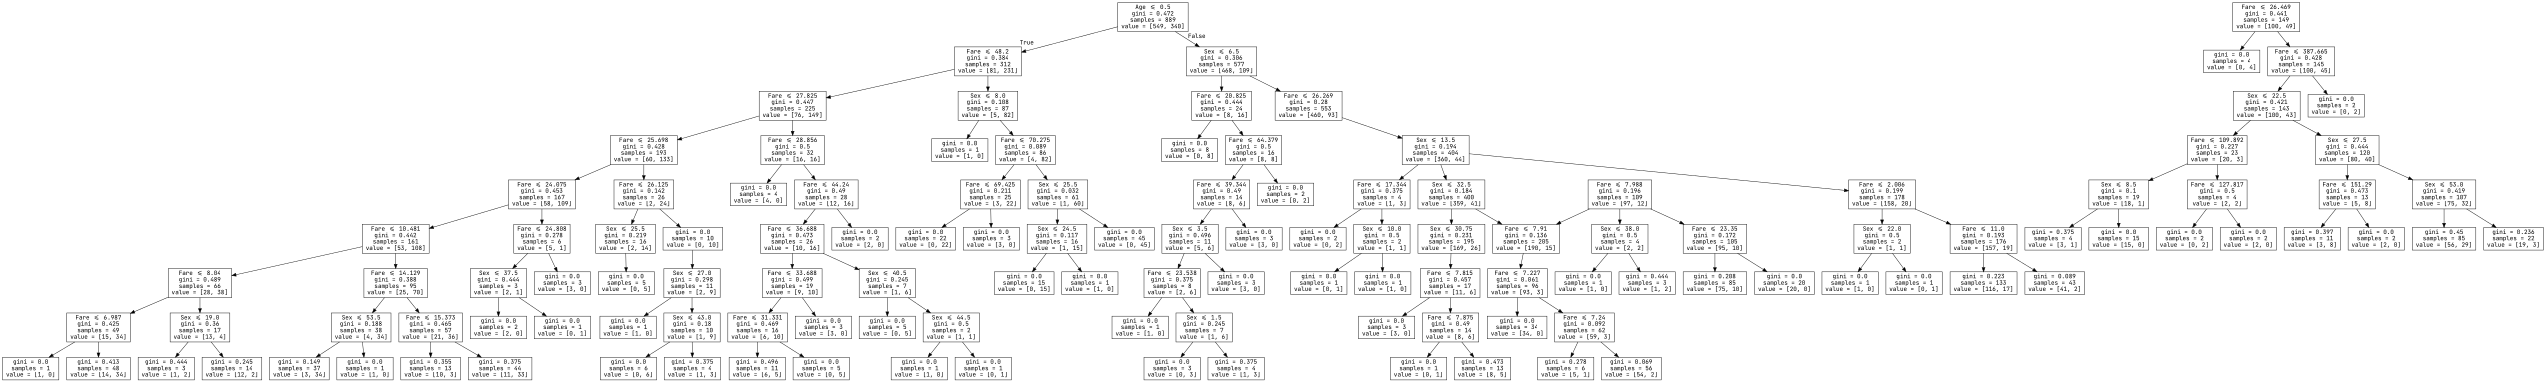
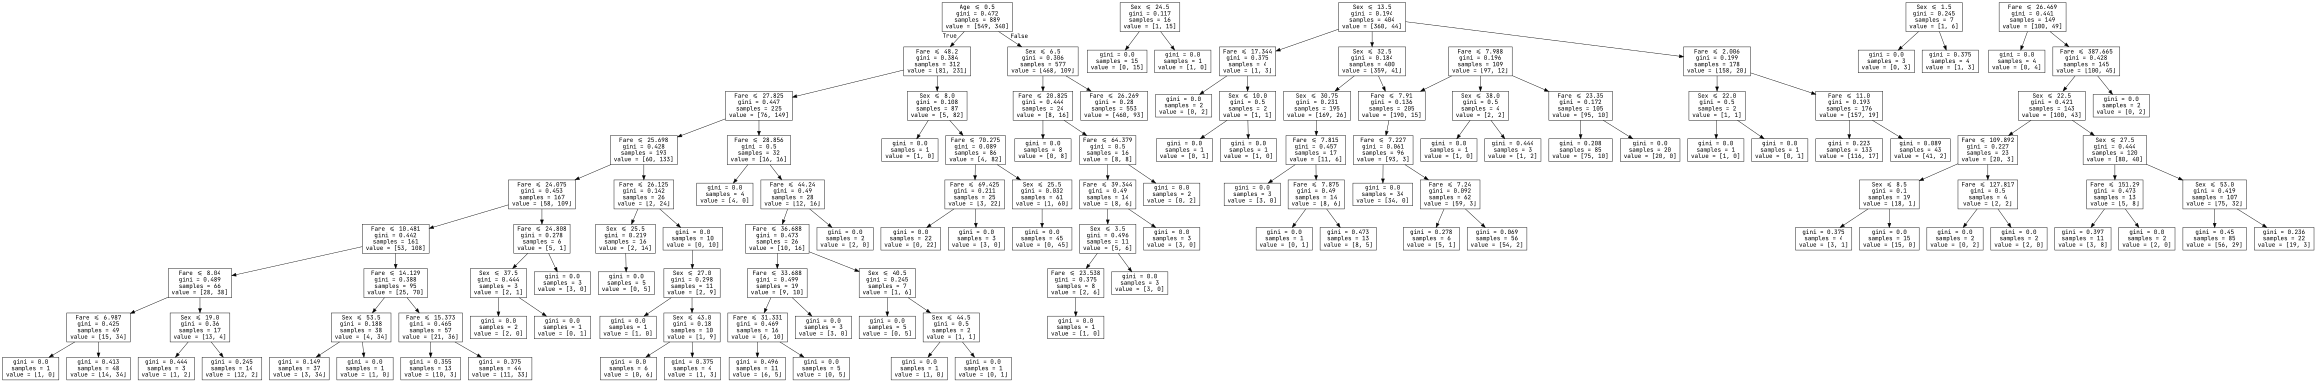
  digraph {
    fontname="JetBrains Mono"
    node [fontname="JetBrains Mono" shape=box]
    edge [fontname="JetBrains Mono"]
    n1 [label="Age <= 0.5\ngini = 0.472\nsamples = 889\nvalue = [549, 340]"]
    n2 [label="Fare <= 48.2\ngini = 0.384\nsamples = 312\nvalue = [81, 231]"]
    n3 [label="Sex <= 6.5\ngini = 0.306\nsamples = 577\nvalue = [468, 109]"]
    n4 [label="Fare <= 27.825\ngini = 0.447\nsamples = 225\nvalue = [76, 149]"]
    n5 [label="Sex <= 8.0\ngini = 0.108\nsamples = 87\nvalue = [5, 82]"]
    n6 [label="Fare <= 20.825\ngini = 0.444\nsamples = 24\nvalue = [8, 16]"]
    n7 [label="Fare <= 26.269\ngini = 0.28\nsamples = 553\nvalue = [460, 93]"]
    n8 [label="Fare <= 25.698\ngini = 0.428\nsamples = 193\nvalue = [60, 133]"]
    n9 [label="Fare <= 28.856\ngini = 0.5\nsamples = 32\nvalue = [16, 16]"]
    n10 [label="gini = 0.0\nsamples = 1\nvalue = [1, 0]"]
    n11 [label="Fare <= 70.275\ngini = 0.089\nsamples = 86\nvalue = [4, 82]"]
    n12 [label="Fare <= 24.075\ngini = 0.453\nsamples = 167\nvalue = [58, 109]"]
    n13 [label="Fare <= 26.125\ngini = 0.142\nsamples = 26\nvalue = [2, 24]"]
    n14 [label="gini = 0.0\nsamples = 4\nvalue = [4, 0]"]
    n15 [label="Fare <= 44.24\ngini = 0.49\nsamples = 28\nvalue = [12, 16]"]
    n16 [label="Fare <= 10.481\ngini = 0.442\nsamples = 161\nvalue = [53, 108]"]
    n17 [label="Fare <= 24.808\ngini = 0.278\nsamples = 6\nvalue = [5, 1]"]
    n18 [label="Sex <= 25.5\ngini = 0.219\nsamples = 16\nvalue = [2, 14]"]
    n19 [label="gini = 0.0\nsamples = 10\nvalue = [0, 10]"]
    n20 [label="Fare <= 8.04\ngini = 0.489\nsamples = 66\nvalue = [28, 38]"]
    n21 [label="Fare <= 14.129\ngini = 0.388\nsamples = 95\nvalue = [25, 70]"]
    n22 [label="Sex <= 37.5\ngini = 0.444\nsamples = 3\nvalue = [2, 1]"]
    n23 [label="gini = 0.0\nsamples = 3\nvalue = [3, 0]"]
    n24 [label="Fare <= 6.987\ngini = 0.425\nsamples = 49\nvalue = [15, 34]"]
    n25 [label="Sex <= 19.0\ngini = 0.36\nsamples = 17\nvalue = [13, 4]"]
    n26 [label="Sex <= 53.5\ngini = 0.188\nsamples = 38\nvalue = [4, 34]"]
    n27 [label="Fare <= 15.373\ngini = 0.465\nsamples = 57\nvalue = [21, 36]"]
    n28 [label="gini = 0.0\nsamples = 1\nvalue = [1, 0]"]
    n29 [label="gini = 0.413\nsamples = 48\nvalue = [14, 34]"]
    n30 [label="gini = 0.444\nsamples = 3\nvalue = [1, 2]"]
    n31 [label="gini = 0.245\nsamples = 14\nvalue = [12, 2]"]
    n32 [label="gini = 0.149\nsamples = 37\nvalue = [3, 34]"]
    n33 [label="gini = 0.0\nsamples = 1\nvalue = [1, 0]"]
    n34 [label="gini = 0.355\nsamples = 13\nvalue = [10, 3]"]
    n35 [label="gini = 0.375\nsamples = 44\nvalue = [11, 33]"]
    n36 [label="gini = 0.0\nsamples = 2\nvalue = [2, 0]"]
    n37 [label="gini = 0.0\nsamples = 1\nvalue = [0, 1]"]
    n38 [label="gini = 0.0\nsamples = 5\nvalue = [0, 5]"]
    n39 [label="Sex <= 27.0\ngini = 0.298\nsamples = 11\nvalue = [2, 9]"]
    n40 [label="gini = 0.0\nsamples = 1\nvalue = [1, 0]"]
    n41 [label="Sex <= 43.0\ngini = 0.18\nsamples = 10\nvalue = [1, 9]"]
    n42 [label="gini = 0.0\nsamples = 6\nvalue = [0, 6]"]
    n43 [label="gini = 0.375\nsamples = 4\nvalue = [1, 3]"]
    n44 [label="Fare <= 36.688\ngini = 0.473\nsamples = 26\nvalue = [10, 16]"]
    n45 [label="gini = 0.0\nsamples = 2\nvalue = [2, 0]"]
    n46 [label="Fare <= 33.688\ngini = 0.499\nsamples = 19\nvalue = [9, 10]"]
    n47 [label="Sex <= 40.5\ngini = 0.245\nsamples = 7\nvalue = [1, 6]"]
    n48 [label="Fare <= 31.331\ngini = 0.469\nsamples = 16\nvalue = [6, 10]"]
    n49 [label="gini = 0.0\nsamples = 3\nvalue = [3, 0]"]
    n50 [label="gini = 0.0\nsamples = 5\nvalue = [0, 5]"]
    n51 [label="Sex <= 44.5\ngini = 0.5\nsamples = 2\nvalue = [1, 1]"]
    n52 [label="gini = 0.496\nsamples = 11\nvalue = [6, 5]"]
    n53 [label="gini = 0.0\nsamples = 5\nvalue = [0, 5]"]
    n54 [label="gini = 0.0\nsamples = 1\nvalue = [1, 0]"]
    n55 [label="gini = 0.0\nsamples = 1\nvalue = [0, 1]"]
    n56 [label="Fare <= 69.425\ngini = 0.211\nsamples = 25\nvalue = [3, 22]"]
    n57 [label="Sex <= 25.5\ngini = 0.032\nsamples = 61\nvalue = [1, 60]"]
    n58 [label="gini = 0.0\nsamples = 22\nvalue = [0, 22]"]
    n59 [label="gini = 0.0\nsamples = 3\nvalue = [3, 0]"]
    n60 [label="Sex <= 24.5\ngini = 0.117\nsamples = 16\nvalue = [1, 15]"]
    n61 [label="gini = 0.0\nsamples = 45\nvalue = [0, 45]"]
    n62 [label="gini = 0.0\nsamples = 15\nvalue = [0, 15]"]
    n63 [label="gini = 0.0\nsamples = 1\nvalue = [1, 0]"]
    n64 [label="gini = 0.0\nsamples = 8\nvalue = [0, 8]"]
    n65 [label="Fare <= 64.379\ngini = 0.5\nsamples = 16\nvalue = [8, 8]"]
    n66 [label="Sex <= 13.5\ngini = 0.194\nsamples = 404\nvalue = [360, 44]"]
    n67 [label="Fare <= 39.344\ngini = 0.49\nsamples = 14\nvalue = [8, 6]"]
    n68 [label="gini = 0.0\nsamples = 2\nvalue = [0, 2]"]
    n69 [label="Sex <= 3.5\ngini = 0.496\nsamples = 11\nvalue = [5, 6]"]
    n70 [label="gini = 0.0\nsamples = 3\nvalue = [3, 0]"]
    n71 [label="Fare <= 23.538\ngini = 0.375\nsamples = 8\nvalue = [2, 6]"]
    n72 [label="gini = 0.0\nsamples = 3\nvalue = [3, 0]"]
    n73 [label="gini = 0.0\nsamples = 1\nvalue = [1, 0]"]
    n74 [label="Sex <= 1.5\ngini = 0.245\nsamples = 7\nvalue = [1, 6]"]
    n75 [label="gini = 0.0\nsamples = 3\nvalue = [0, 3]"]
    n76 [label="gini = 0.375\nsamples = 4\nvalue = [1, 3]"]
    n77 [label="Fare <= 17.344\ngini = 0.375\nsamples = 4\nvalue = [1, 3]"]
    n78 [label="Sex <= 32.5\ngini = 0.184\nsamples = 400\nvalue = [359, 41]"]
    n79 [label="Fare <= 2.006\ngini = 0.199\nsamples = 178\nvalue = [158, 20]"]
    n80 [label="Fare <= 26.469\ngini = 0.441\nsamples = 149\nvalue = [100, 49]"]
    n81 [label="gini = 0.0\nsamples = 4\nvalue = [0, 4]"]
    n82 [label="Fare <= 387.665\ngini = 0.428\nsamples = 145\nvalue = [100, 45]"]
    n83 [label="gini = 0.0\nsamples = 2\nvalue = [0, 2]"]
    n84 [label="Sex <= 10.0\ngini = 0.5\nsamples = 2\nvalue = [1, 1]"]
    n85 [label="Sex <= 30.75\ngini = 0.231\nsamples = 195\nvalue = [169, 26]"]
    n86 [label="Fare <= 7.91\ngini = 0.136\nsamples = 205\nvalue = [190, 15]"]
    n87 [label="gini = 0.0\nsamples = 1\nvalue = [0, 1]"]
    n88 [label="gini = 0.0\nsamples = 1\nvalue = [1, 0]"]
    n89 [label="Fare <= 7.815\ngini = 0.457\nsamples = 17\nvalue = [11, 6]"]
    n90 [label="Fare <= 7.227\ngini = 0.061\nsamples = 96\nvalue = [93, 3]"]
    n91 [label="Sex <= 22.0\ngini = 0.5\nsamples = 2\nvalue = [1, 1]"]
    n92 [label="Fare <= 11.0\ngini = 0.193\nsamples = 176\nvalue = [157, 19]"]
    n93 [label="gini = 0.0\nsamples = 3\nvalue = [3, 0]"]
    n94 [label="Fare <= 7.875\ngini = 0.49\nsamples = 14\nvalue = [8, 6]"]
    n95 [label="gini = 0.0\nsamples = 1\nvalue = [1, 0]"]
    n96 [label="gini = 0.0\nsamples = 1\nvalue = [0, 1]"]
    n97 [label="gini = 0.223\nsamples = 133\nvalue = [116, 17]"]
    n98 [label="gini = 0.089\nsamples = 43\nvalue = [41, 2]"]
    n99 [label="gini = 0.0\nsamples = 1\nvalue = [0, 1]"]
    n100 [label="gini = 0.473\nsamples = 13\nvalue = [8, 5]"]
    n101 [label="gini = 0.0\nsamples = 34\nvalue = [34, 0]"]
    n102 [label="Fare <= 7.24\ngini = 0.092\nsamples = 62\nvalue = [59, 3]"]
    n103 [label="Fare <= 7.988\ngini = 0.196\nsamples = 109\nvalue = [97, 12]"]
    n104 [label="Sex <= 38.0\ngini = 0.5\nsamples = 4\nvalue = [2, 2]"]
    n105 [label="Fare <= 23.35\ngini = 0.172\nsamples = 105\nvalue = [95, 10]"]
    n106 [label="gini = 0.278\nsamples = 6\nvalue = [5, 1]"]
    n107 [label="gini = 0.069\nsamples = 56\nvalue = [54, 2]"]
    n108 [label="gini = 0.0\nsamples = 1\nvalue = [1, 0]"]
    n109 [label="gini = 0.444\nsamples = 3\nvalue = [1, 2]"]
    n110 [label="gini = 0.208\nsamples = 85\nvalue = [75, 10]"]
    n111 [label="gini = 0.0\nsamples = 20\nvalue = [20, 0]"]
    n112 [label="Sex <= 22.5\ngini = 0.421\nsamples = 143\nvalue = [100, 43]"]
    n113 [label="gini = 0.0\nsamples = 2\nvalue = [0, 2]"]
    n114 [label="Fare <= 109.892\ngini = 0.227\nsamples = 23\nvalue = [20, 3]"]
    n115 [label="Sex <= 27.5\ngini = 0.444\nsamples = 120\nvalue = [80, 40]"]
    n116 [label="Sex <= 8.5\ngini = 0.1\nsamples = 19\nvalue = [18, 1]"]
    n117 [label="Fare <= 127.817\ngini = 0.5\nsamples = 4\nvalue = [2, 2]"]
    n118 [label="Fare <= 151.29\ngini = 0.473\nsamples = 13\nvalue = [5, 8]"]
    n119 [label="Sex <= 53.0\ngini = 0.419\nsamples = 107\nvalue = [75, 32]"]
    n120 [label="gini = 0.375\nsamples = 4\nvalue = [3, 1]"]
    n121 [label="gini = 0.0\nsamples = 15\nvalue = [15, 0]"]
    n122 [label="gini = 0.0\nsamples = 2\nvalue = [0, 2]"]
    n123 [label="gini = 0.0\nsamples = 2\nvalue = [2, 0]"]
    n124 [label="gini = 0.397\nsamples = 11\nvalue = [3, 8]"]
    n125 [label="gini = 0.0\nsamples = 2\nvalue = [2, 0]"]
    n126 [label="gini = 0.45\nsamples = 85\nvalue = [56, 29]"]
    n127 [label="gini = 0.236\nsamples = 22\nvalue = [19, 3]"]
    n1 -> n2 [headlabel=True labelangle=45 labeldistance=2.5]
    n1 -> n3 [headlabel=False labelangle=-45 labeldistance=2.5]
    n2 -> n4
    n2 -> n5
    n3 -> n6
    n3 -> n7
    n4 -> n8
    n4 -> n9
    n5 -> n10
    n5 -> n11
    n6 -> n64
    n6 -> n65
-   n7 -> n66
    n8 -> n12
    n8 -> n13
    n9 -> n14
    n9 -> n15
    n11 -> n56
    n11 -> n57
    n12 -> n16
    n12 -> n17
    n13 -> n18
    n13 -> n19
    n15 -> n44
    n15 -> n45
    n16 -> n20
    n16 -> n21
    n17 -> n22
    n17 -> n23
    n18 -> n38
    n19 -> n39
    n20 -> n24
    n20 -> n25
    n21 -> n26
    n21 -> n27
    n22 -> n36
    n22 -> n37
    n24 -> n28
    n24 -> n29
    n25 -> n30
    n25 -> n31
    n26 -> n32
    n26 -> n33
    n27 -> n34
    n27 -> n35
    n39 -> n40
    n39 -> n41
    n41 -> n42
    n41 -> n43
    n44 -> n46
    n44 -> n47
    n46 -> n48
    n46 -> n49
    n47 -> n50
    n47 -> n51
    n48 -> n52
    n48 -> n53
    n51 -> n54
    n51 -> n55
    n56 -> n58
    n56 -> n59
-   n57 -> n60
    n57 -> n61
    n60 -> n62
    n60 -> n63
    n65 -> n67
    n65 -> n68
    n66 -> n77
    n66 -> n78
    n66 -> n79
    n67 -> n69
    n67 -> n70
    n69 -> n71
    n69 -> n72
    n71 -> n73
-   n71 -> n74
    n74 -> n75
    n74 -> n76
    n77 -> n83
    n77 -> n84
    n78 -> n85
    n78 -> n86
    n79 -> n91
    n79 -> n92
    n80 -> n81
    n80 -> n82
    n82 -> n112
    n82 -> n113
    n84 -> n87
    n84 -> n88
    n85 -> n89
    n86 -> n90
    n89 -> n93
    n89 -> n94
    n90 -> n101
    n90 -> n102
    n91 -> n95
    n91 -> n96
    n92 -> n97
    n92 -> n98
    n94 -> n99
    n94 -> n100
    n102 -> n106
    n102 -> n107
    n103 -> n86
    n103 -> n104
    n103 -> n105
    n104 -> n108
    n104 -> n109
    n105 -> n110
    n105 -> n111
    n112 -> n114
    n112 -> n115
    n114 -> n116
    n114 -> n117
    n115 -> n118
    n115 -> n119
    n116 -> n120
    n116 -> n121
    n117 -> n122
    n117 -> n123
    n118 -> n124
    n118 -> n125
    n119 -> n126
    n119 -> n127
  }
